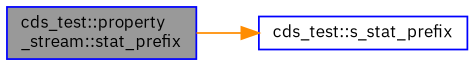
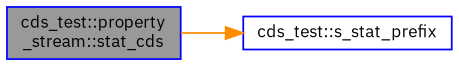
  digraph {
    rankdir=LR
    fontname="IBM Plex Sans"
    node [color=blue fontname="IBM Plex Sans" fontsize=10 shape=box style=filled]
-   n1 [fillcolor=grey60 fontcolor=black height=0.2 label="cds_test::property\l_stream::stat_prefix" width=0.4]
+   n1 [fillcolor=grey60 fontcolor=black height=0.2 label="cds_test::property\l_stream::stat_cds" width=0.4]
    n2 [fillcolor=white height=0.2 label="cds_test::s_stat_prefix" width=0.4]
    n1 -> n2 [color=darkorange fontname="IBM Plex Sans" fontsize=10 labelfontname=Helvetica labelfontsize=10 style=solid]
  }
